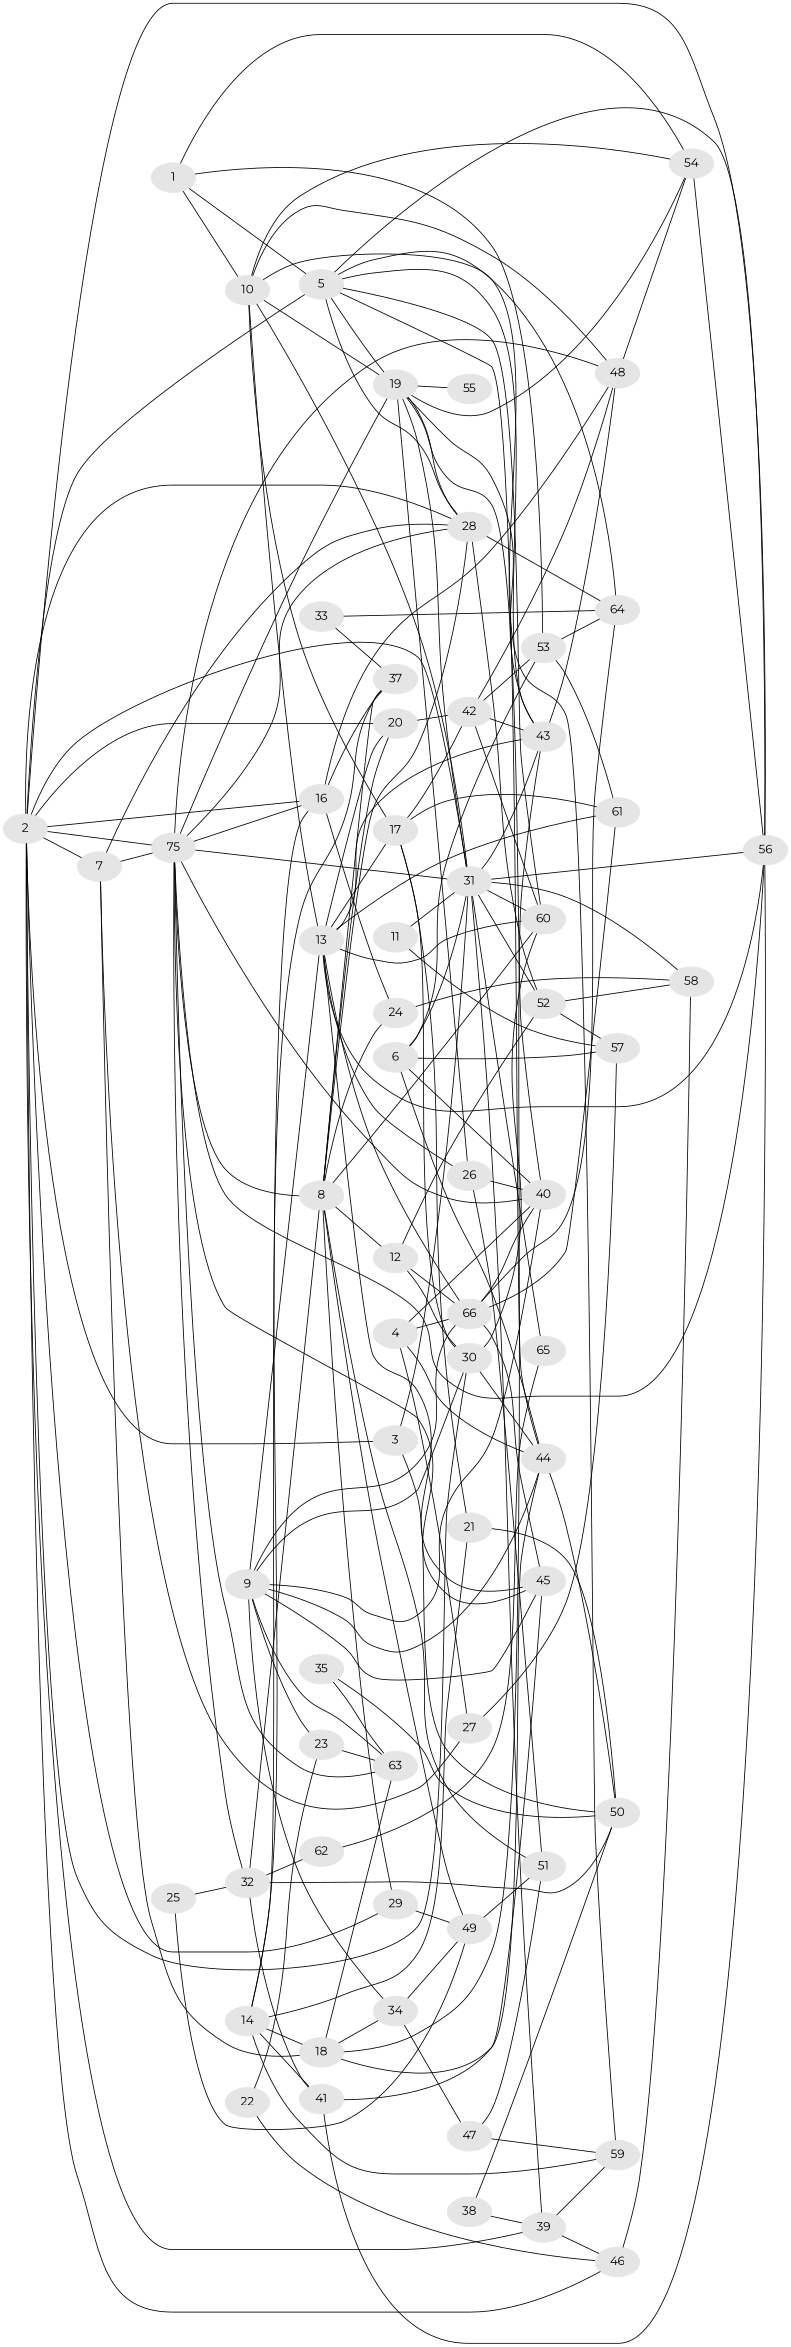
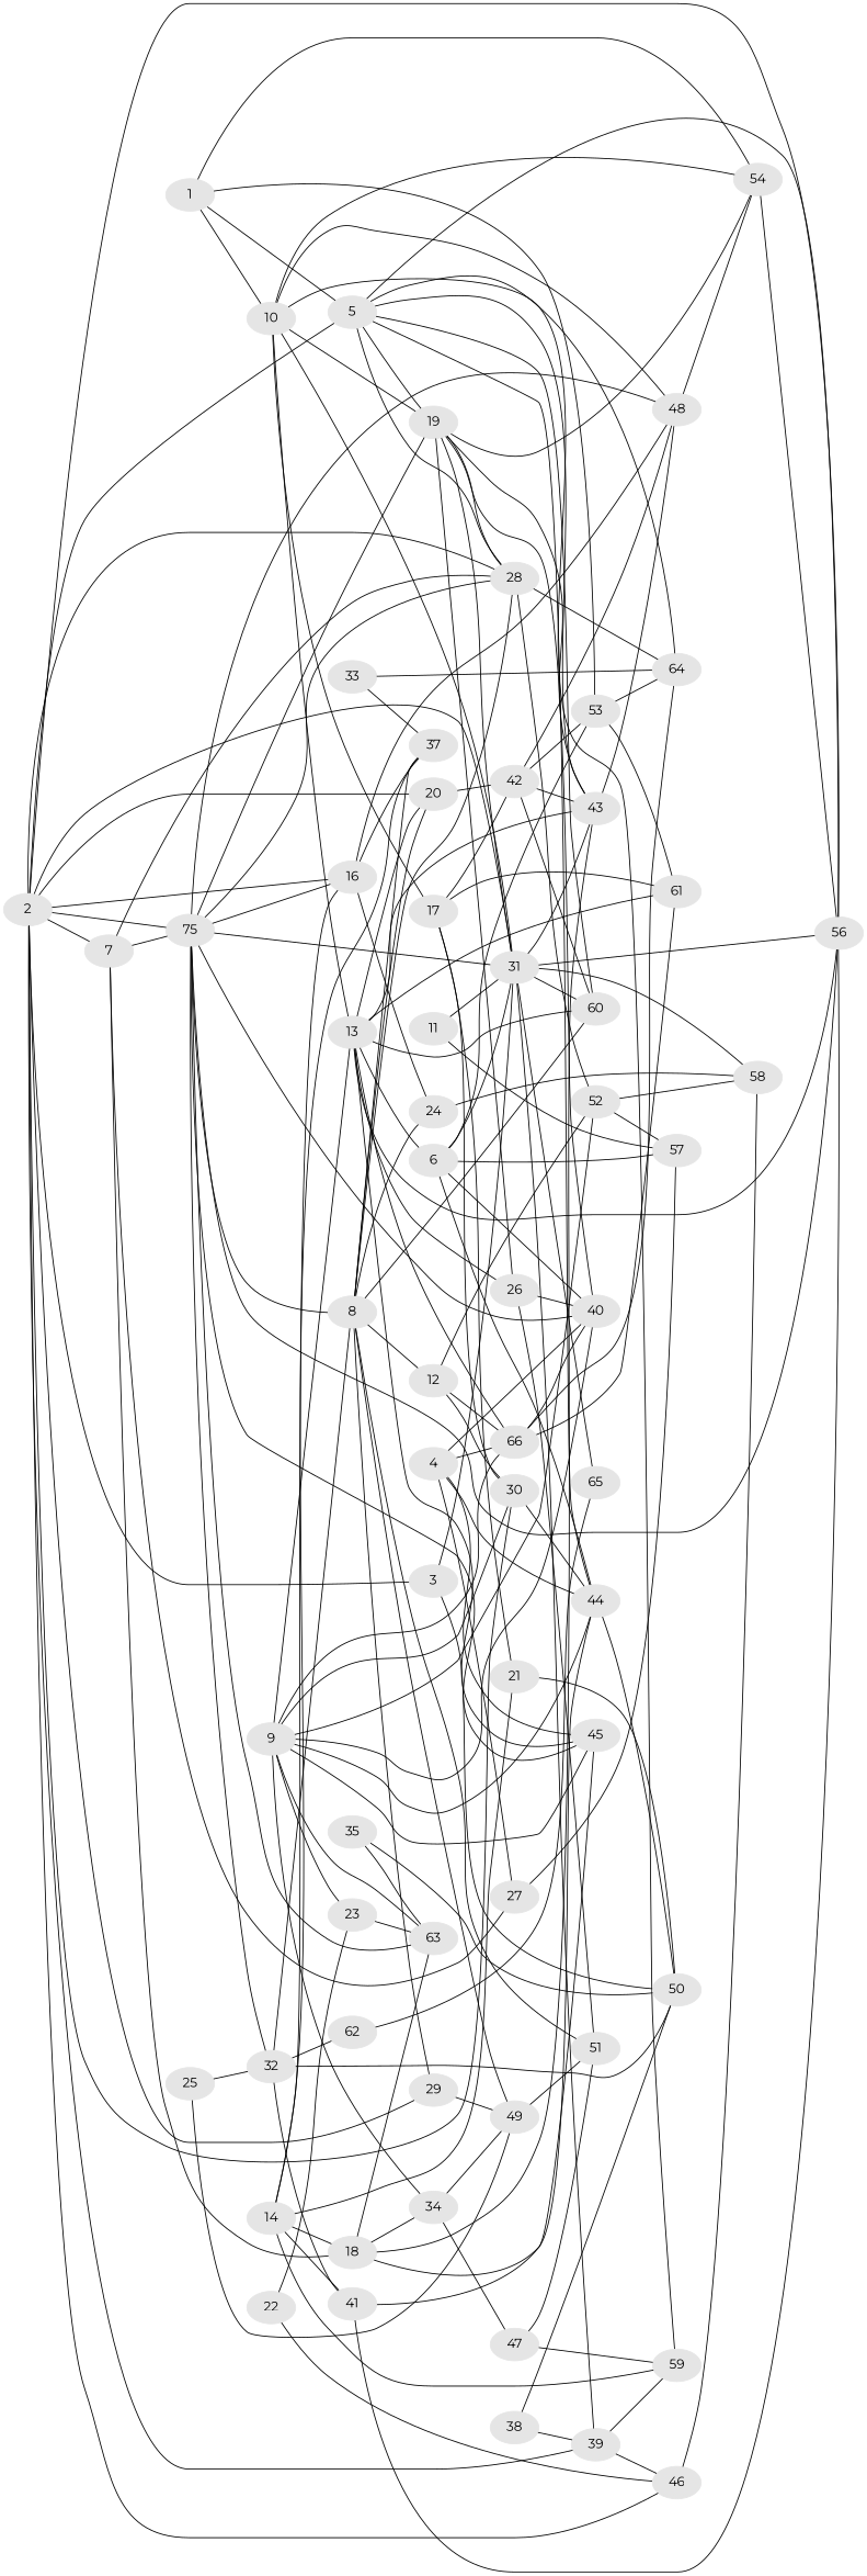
  graph {
    fontname=Montserrat
    rankdir=LR
    node [color=gray90 fontname=Montserrat style=filled]
    edge [fontname=Montserrat weight=1.0]
    1
    5
    10
    53
    54
    28
    56
    44
    19
    43
    60
    64
    31
    13
    17
    48
    59
    61
    2
    3
    7
    n22 [label=75]
    16
    20
    29
    30
    39
    46
    50
    27
    18
    8
    12
    24
    37
    49
    51
    40
    45
    63
    32
    42
    52
    58
    65
    4
    n47 [label=66]
    57
    26
-   55
    6
    34
    9
    23
    47
    21
    11
    14
    41
    62
    22
    25
    33
    35
    38
    1 -- 5
    1 -- 10
    1 -- 53
    1 -- 54
    5 -- 28
    5 -- 56
    5 -- 44
    5 -- 19
    5 -- 43
    5 -- 60
    5 -- 64
    10 -- 54
    10 -- 19
    10 -- 31
    10 -- 13
    10 -- 17
    10 -- 48
    10 -- 59
    53 -- 64
    53 -- 61
    54 -- 56
    28 -- 64
    28 -- 52
    44 -- 50
    19 -- 54
    19 -- 28 [weight=2.0]
    19 -- 43
    19 -- 31
    19 -- 40
    19 -- 26
-   19 -- 55
    43 -- 48
    31 -- 56
    31 -- 43
    31 -- 60
    31 -- 39
    31 -- 58
    31 -- 65
    13 -- 56
    13 -- 43 [weight=2.0]
    13 -- 60
-   13 -- 17
+   13 -- 6
    13 -- 61 [weight=2.0]
    13 -- 20
    13 -- 45
    13 -- n47
    13 -- 26
    17 -- 61
    17 -- 30 [weight=2.0]
    17 -- 42 [weight=2.0]
    17 -- 21
    48 -- 54
    2 -- 5
    2 -- 28 [weight=3.0]
    2 -- 56
    2 -- 31
    2 -- 3
    2 -- 7
    2 -- n22 [weight=2.0]
    2 -- 16
    2 -- 20
    2 -- 29
    2 -- 30
    2 -- 39 [weight=2.0]
    2 -- 46
    3 -- 31
    3 -- 50
    7 -- 28
    7 -- n22
    7 -- 27
    7 -- 18
    n22 -- 28
    n22 -- 56
    n22 -- 19 [weight=2.0]
    n22 -- 31
    n22 -- 48
    n22 -- 16 [weight=2.0]
    n22 -- 40
    n22 -- 45
    n22 -- 63
    n22 -- 32
    16 -- 48
    16 -- 24
    16 -- 37
    20 -- 42
    29 -- 49
    30 -- 44
-   30 -- 60
    39 -- 59
    39 -- 46
    46 -- 58
    27 -- 57
    18 -- 43
    18 -- 45
    18 -- 63
    18 -- 34 [weight=2.0]
    8 -- 28
    8 -- 60
    8 -- n22
    8 -- 20
    8 -- 29
    8 -- 12
    8 -- 24
    8 -- 37
    8 -- 49
    8 -- 51
    12 -- 30
    12 -- 52
    12 -- n47
    24 -- 58
    49 -- 51
    32 -- 50
    32 -- 8
    32 -- 41
    32 -- 62
    42 -- 53
    42 -- 43
    42 -- 60
    42 -- 48
    52 -- 58
    52 -- 57
    4 -- 44
    4 -- 27
    4 -- 40
    4 -- n47
    n47 -- 64
    n47 -- 61
    n47 -- 40
-   n47 -- 45 [weight=2.0]
+   4 -- 45 [weight=2.0]
    26 -- 51
    26 -- 40
    6 -- 53
    6 -- 44
    6 -- 31
    6 -- 40 [weight=2.0]
    6 -- 57
    34 -- 49
    34 -- 47
    9 -- 44
    9 -- 13
    9 -- 30
    9 -- 40
    9 -- 45
    9 -- 63
-   31 -- 52
+   9 -- 52
    9 -- n47
    9 -- 34
    9 -- 23
    23 -- 63
    47 -- 59
    47 -- 51
    21 -- 50
    11 -- 31
    11 -- 57
    14 -- 59
    14 -- 16
    14 -- 18
    14 -- 37
    14 -- 21
    14 -- 41
    41 -- 56
    41 -- 44
    62 -- 65
    22 -- 46
    22 -- 23
    25 -- 49
    25 -- 32
    33 -- 64
    33 -- 37
    35 -- 50
    35 -- 63
    38 -- 39
    38 -- 50
  }
